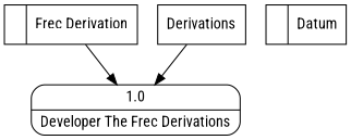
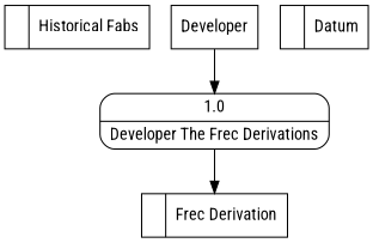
  digraph {
    fontname="Roboto Condensed"
    node [fontname="Roboto Condensed" shape=record]
    edge [fontname="Roboto Condensed"]
+   n1 [label="<f0>  |<f1> Historical Fabs "]
    n2 [label="<f0>  |<f1> Frec Derivation "]
    n3 [label="<f0>  |<f1> Datum "]
-   n4 [label=Derivations shape=box]
+   n4 [label=Developer shape=box]
    n5 [label="{<f0> 1.0|<f1> Developer The Frec Derivations }" shape=Mrecord]
    n4 -> n5
-   n2 -> n5
+   n5 -> n2
  }
